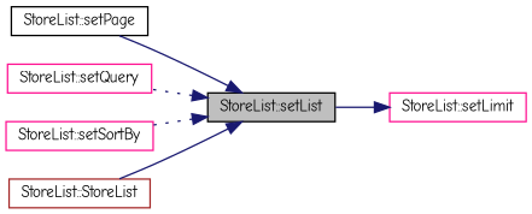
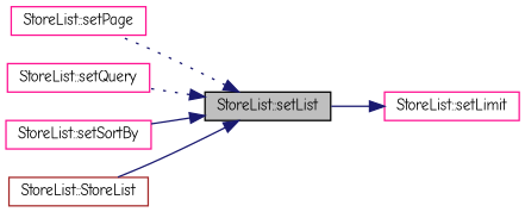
  digraph {
    fontname="Comic Neue"
    rankdir=RL
    node [color=deeppink fillcolor=white fontname="Comic Neue" fontsize=10 shape=record style=filled]
    edge [color=midnightblue dir=back fontname="Comic Neue" fontsize=10 labelfontname=Helvetica labelfontsize=10 style=dotted]
    n1 [color=black fillcolor=grey75 fontcolor=black height=0.2 label="StoreList::setList" width=0.4]
-   n2 [color=black height=0.2 label="StoreList::setPage" width=0.4]
+   n2 [height=0.2 label="StoreList::setPage" width=0.4]
    n3 [height=0.2 label="StoreList::setQuery" width=0.4]
    n4 [height=0.2 label="StoreList::setSortBy" width=0.4]
    n5 [color=brown height=0.2 label="StoreList::StoreList" width=0.4]
    n6 [height=0.2 label="StoreList::setLimit" width=0.4]
-   n1 -> n2 [style=solid]
+   n1 -> n2
    n1 -> n3
-   n1 -> n4
+   n1 -> n4 [style=solid]
    n1 -> n5 [style=solid]
    n6 -> n1 [style=solid]
  }
